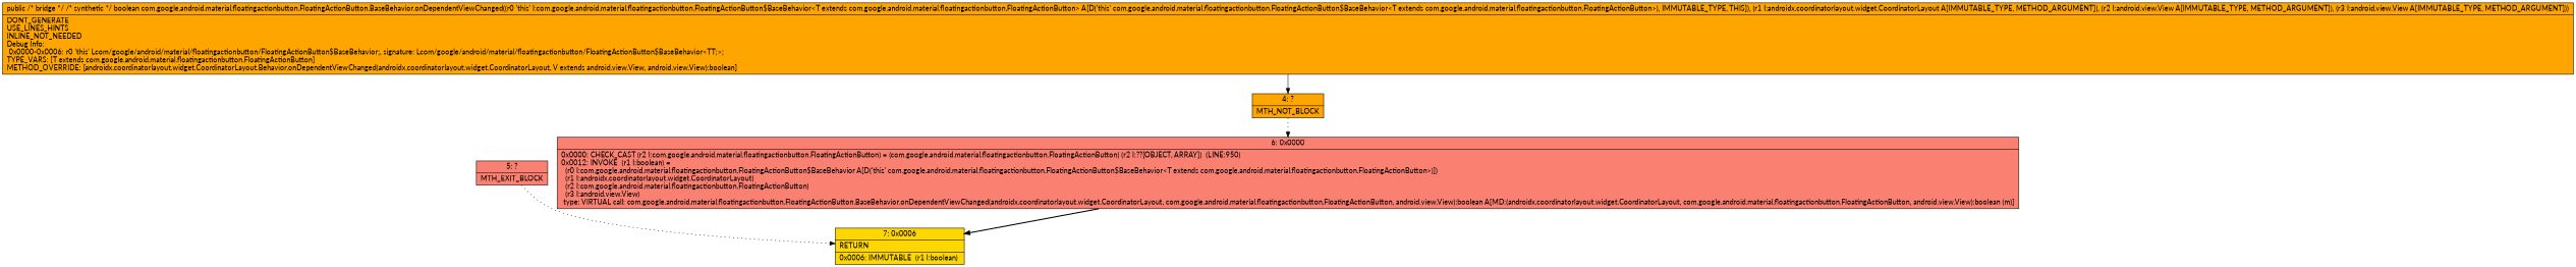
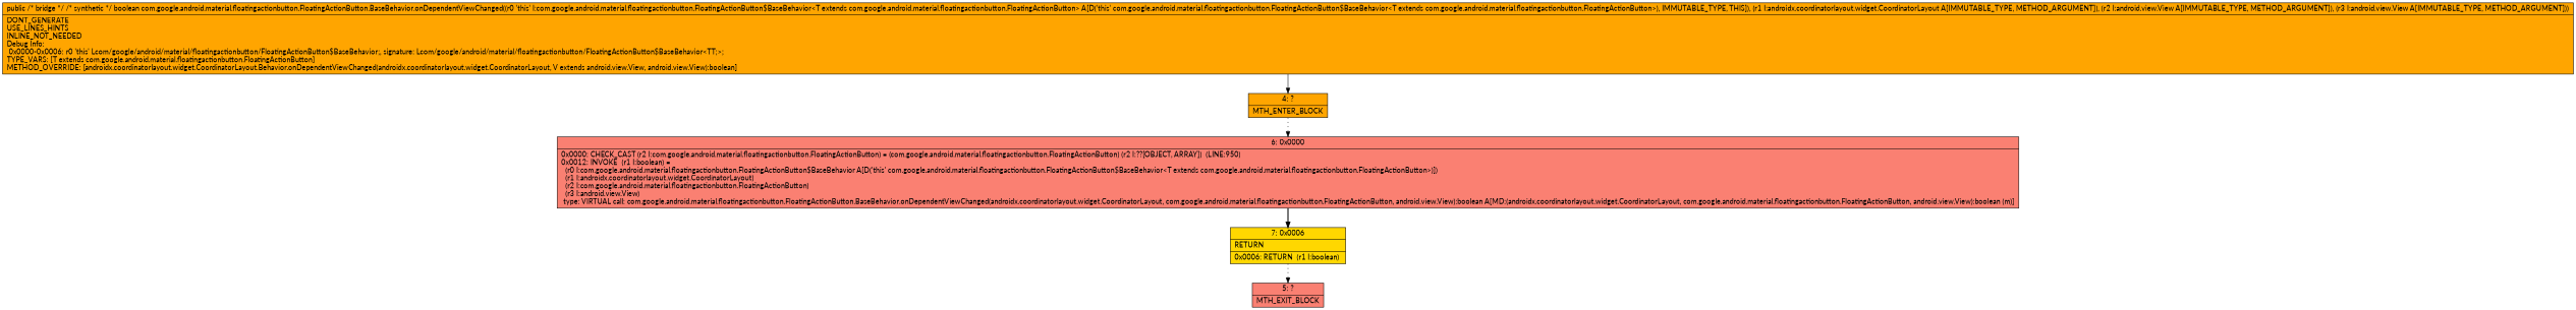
  digraph {
    fontname=Lato
    node [fillcolor=orange fontname=Lato shape=record style=filled]
    edge [fontname=Lato style=dotted]
-   n1 [label="{4\:\ ?|MTH_NOT_BLOCK\l}"]
+   n1 [label="{4\:\ ?|MTH_ENTER_BLOCK\l}"]
    n2 [fillcolor=salmon label="{6\:\ 0x0000|0x0000: CHECK_CAST (r2 I:com.google.android.material.floatingactionbutton.FloatingActionButton) = (com.google.android.material.floatingactionbutton.FloatingActionButton) (r2 I:??[OBJECT, ARRAY])  (LINE:950)\l0x0012: INVOKE  (r1 I:boolean) = \l  (r0 I:com.google.android.material.floatingactionbutton.FloatingActionButton$BaseBehavior A[D('this' com.google.android.material.floatingactionbutton.FloatingActionButton$BaseBehavior\<T extends com.google.android.material.floatingactionbutton.FloatingActionButton\>)])\l  (r1 I:androidx.coordinatorlayout.widget.CoordinatorLayout)\l  (r2 I:com.google.android.material.floatingactionbutton.FloatingActionButton)\l  (r3 I:android.view.View)\l type: VIRTUAL call: com.google.android.material.floatingactionbutton.FloatingActionButton.BaseBehavior.onDependentViewChanged(androidx.coordinatorlayout.widget.CoordinatorLayout, com.google.android.material.floatingactionbutton.FloatingActionButton, android.view.View):boolean A[MD:(androidx.coordinatorlayout.widget.CoordinatorLayout, com.google.android.material.floatingactionbutton.FloatingActionButton, android.view.View):boolean (m)]\l}"]
-   n3 [fillcolor=gold label="{7\:\ 0x0006|RETURN\l|0x0006: IMMUTABLE  (r1 I:boolean) \l}"]
+   n3 [fillcolor=gold label="{7\:\ 0x0006|RETURN\l|0x0006: RETURN  (r1 I:boolean) \l}"]
    n4 [fillcolor=salmon label="{5\:\ ?|MTH_EXIT_BLOCK\l}"]
    n5 [label="{public \/* bridge *\/ \/* synthetic *\/ boolean com.google.android.material.floatingactionbutton.FloatingActionButton.BaseBehavior.onDependentViewChanged((r0 'this' I:com.google.android.material.floatingactionbutton.FloatingActionButton$BaseBehavior\<T extends com.google.android.material.floatingactionbutton.FloatingActionButton\> A[D('this' com.google.android.material.floatingactionbutton.FloatingActionButton$BaseBehavior\<T extends com.google.android.material.floatingactionbutton.FloatingActionButton\>), IMMUTABLE_TYPE, THIS]), (r1 I:androidx.coordinatorlayout.widget.CoordinatorLayout A[IMMUTABLE_TYPE, METHOD_ARGUMENT]), (r2 I:android.view.View A[IMMUTABLE_TYPE, METHOD_ARGUMENT]), (r3 I:android.view.View A[IMMUTABLE_TYPE, METHOD_ARGUMENT]))  | DONT_GENERATE\lUSE_LINES_HINTS\lINLINE_NOT_NEEDED\lDebug Info:\l  0x0000\-0x0006: r0 'this' Lcom\/google\/android\/material\/floatingactionbutton\/FloatingActionButton$BaseBehavior;, signature: Lcom\/google\/android\/material\/floatingactionbutton\/FloatingActionButton$BaseBehavior\<TT;\>;\lTYPE_VARS: [T extends com.google.android.material.floatingactionbutton.FloatingActionButton]\lMETHOD_OVERRIDE: [androidx.coordinatorlayout.widget.CoordinatorLayout.Behavior.onDependentViewChanged(androidx.coordinatorlayout.widget.CoordinatorLayout, V extends android.view.View, android.view.View):boolean]\l}"]
    n1 -> n2
    n2 -> n3 [style=bold]
-   n4 -> n3
+   n3 -> n4
    n5 -> n1 [style=solid]
  }
